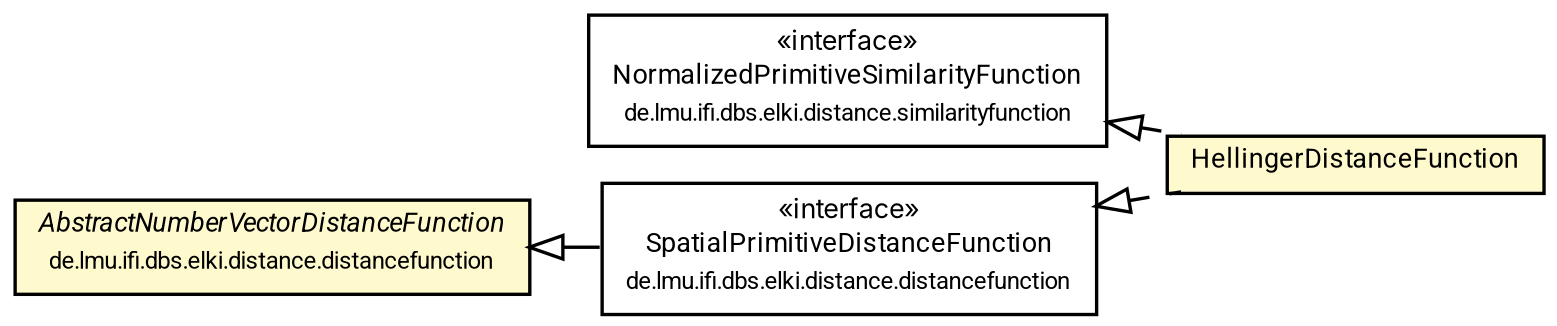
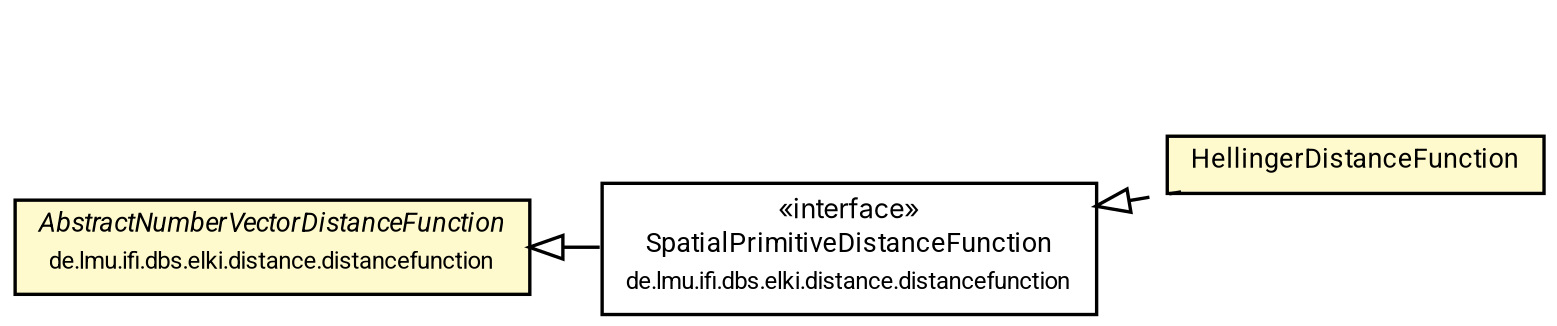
  digraph {
    fontname=Inter
    nodesep=0.15
    rankdir=LR
    ranksep=0.25
    node [fontcolor=black fontname=Inter fontsize=8 margin=0 shape=plaintext]
    edge [arrowtail=empty color=black dir=back fontname=Inter fontsize=7 labelfontname=Roboto labelfontsize=7 style=dashed weight=9]
    n1 [height=0 label=<<table title="de.lmu.ifi.dbs.elki.distance.distancefunction.SpatialPrimitiveDistanceFunction" border="0" cellborder="1" cellspacing="0" cellpadding="2" href="../SpatialPrimitiveDistanceFunction.html" target="_parent"> 		<tr><td><table border="0" cellspacing="0" cellpadding="1"> 		<tr><td align="center" balign="center"> &#171;interface&#187; </td></tr> 		<tr><td align="center" balign="center"> <font face="Roboto">SpatialPrimitiveDistanceFunction</font> </td></tr> 		<tr><td align="center" balign="center"> <font face="Roboto" point-size="7.0">de.lmu.ifi.dbs.elki.distance.distancefunction</font> </td></tr> 		</table></td></tr> 		</table>> width=0]
    n2 [height=0 label=<<table title="de.lmu.ifi.dbs.elki.distance.distancefunction.probabilistic.HellingerDistanceFunction" border="0" cellborder="1" cellspacing="0" cellpadding="2" bgcolor="lemonChiffon" href="HellingerDistanceFunction.html" target="_parent"> 		<tr><td><table border="0" cellspacing="0" cellpadding="1"> 		<tr><td align="center" balign="center"> <font face="Roboto">HellingerDistanceFunction</font> </td></tr> 		</table></td></tr> 		</table>> width=0]
-   n3 [height=0 label=<<table title="de.lmu.ifi.dbs.elki.distance.similarityfunction.NormalizedPrimitiveSimilarityFunction" border="0" cellborder="1" cellspacing="0" cellpadding="2" href="../../similarityfunction/NormalizedPrimitiveSimilarityFunction.html" target="_parent"> 		<tr><td><table border="0" cellspacing="0" cellpadding="1"> 		<tr><td align="center" balign="center"> &#171;interface&#187; </td></tr> 		<tr><td align="center" balign="center"> <font face="Roboto">NormalizedPrimitiveSimilarityFunction</font> </td></tr> 		<tr><td align="center" balign="center"> <font face="Roboto" point-size="7.0">de.lmu.ifi.dbs.elki.distance.similarityfunction</font> </td></tr> 		</table></td></tr> 		</table>> width=0]
    n4 [height=0 label=<<table title="de.lmu.ifi.dbs.elki.distance.distancefunction.AbstractNumberVectorDistanceFunction" border="0" cellborder="1" cellspacing="0" cellpadding="2" bgcolor="LemonChiffon" href="../AbstractNumberVectorDistanceFunction.html" target="_parent"> 		<tr><td><table border="0" cellspacing="0" cellpadding="1"> 		<tr><td align="center" balign="center"> <font face="Roboto"><i>AbstractNumberVectorDistanceFunction</i></font> </td></tr> 		<tr><td align="center" balign="center"> <font face="Roboto" point-size="7.0">de.lmu.ifi.dbs.elki.distance.distancefunction</font> </td></tr> 		</table></td></tr> 		</table>> width=0]
    n1 -> n2
-   n3 -> n2
    n4 -> n1 [weight=10 style=""]
  }
